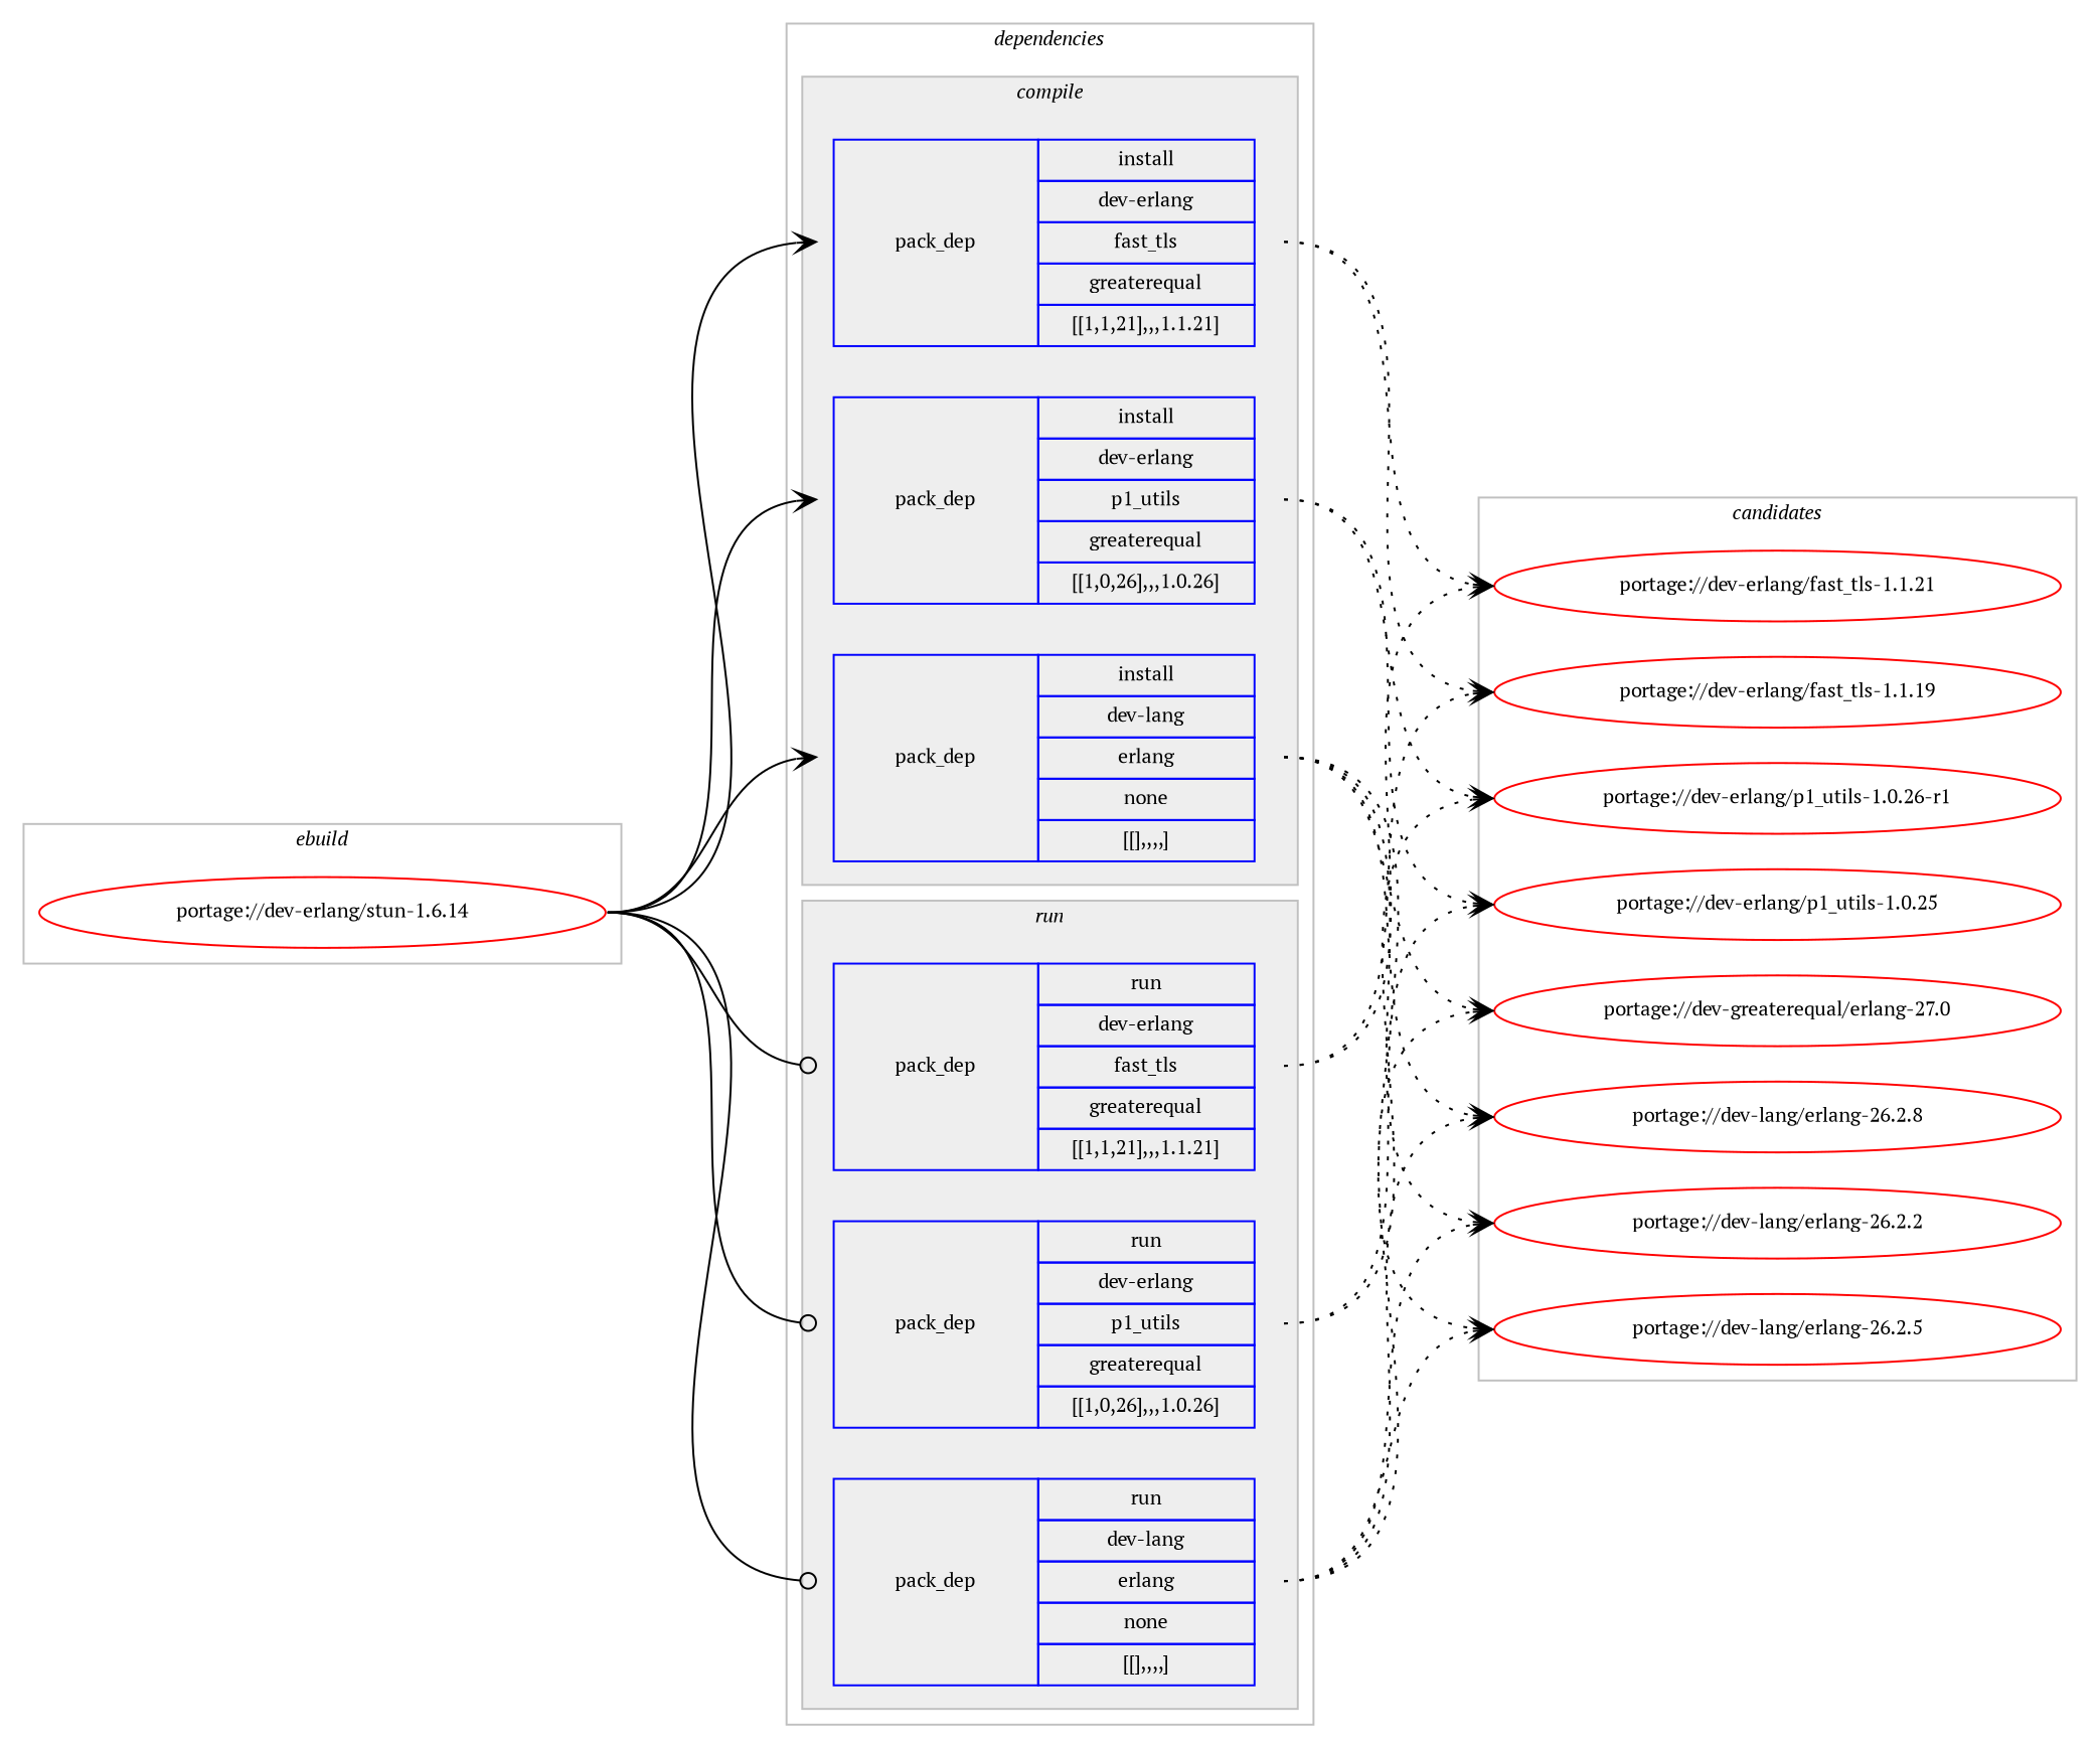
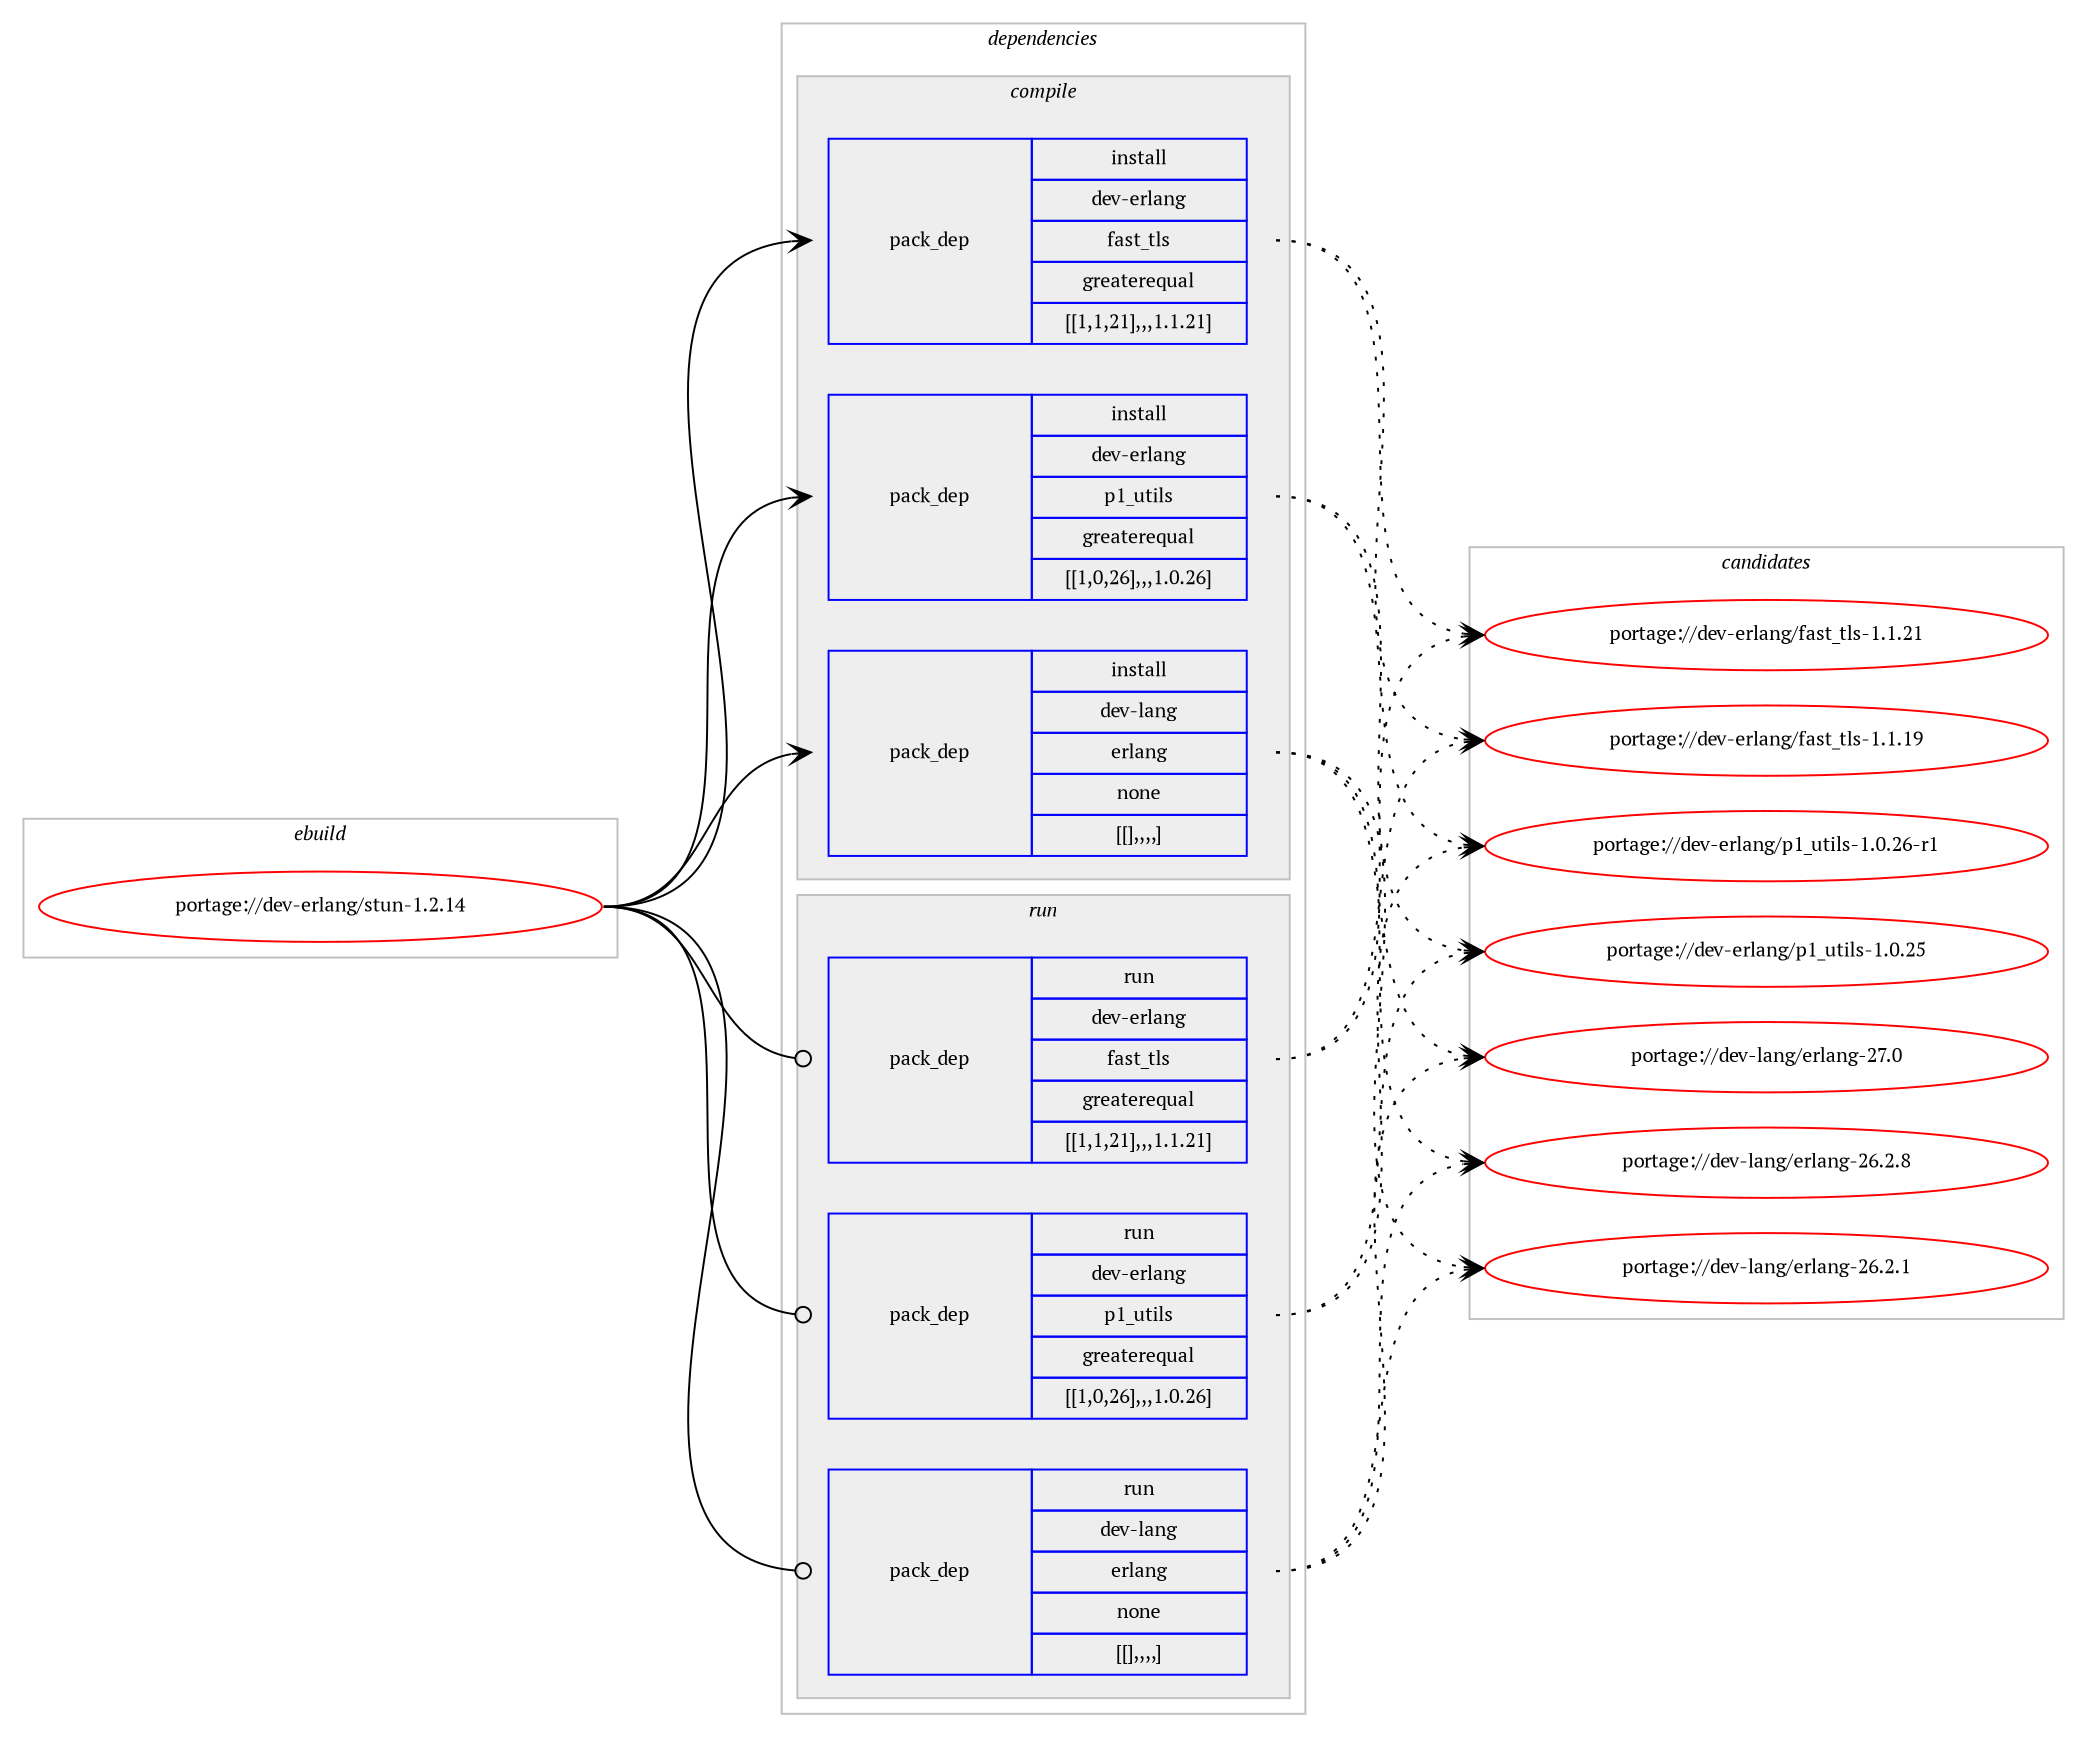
  digraph {
    compound=true
    concentrate=true
    fontname="PT Serif"
    fontsize=10
    newrank=true
    rankdir=LR
    ranksep=1.5
    node [color=red fontname="PT Serif" fontsize=10]
    edge [arrowhead=vee fontname="PT Serif" headport=w style=dotted tailport=e weight=100]
-   n1 [label="portage://dev-erlang/stun-1.6.14" width=4]
+   n1 [label="portage://dev-erlang/stun-1.2.14" width=4]
    n2 [color=blue label=<<TABLE BORDER="0" CELLBORDER="1" CELLSPACING="0" CELLPADDING="4" WIDTH="220"><TR><TD ROWSPAN="6" CELLPADDING="30">pack_dep</TD></TR><TR><TD WIDTH="110">install</TD></TR><TR><TD>dev-erlang</TD></TR><TR><TD>fast_tls</TD></TR><TR><TD>greaterequal</TD></TR><TR><TD>[[1,1,21],,,1.1.21]</TD></TR></TABLE>> shape=none]
    n3 [color=blue label=<<TABLE BORDER="0" CELLBORDER="1" CELLSPACING="0" CELLPADDING="4" WIDTH="220"><TR><TD ROWSPAN="6" CELLPADDING="30">pack_dep</TD></TR><TR><TD WIDTH="110">install</TD></TR><TR><TD>dev-erlang</TD></TR><TR><TD>p1_utils</TD></TR><TR><TD>greaterequal</TD></TR><TR><TD>[[1,0,26],,,1.0.26]</TD></TR></TABLE>> shape=none]
    n4 [color=blue label=<<TABLE BORDER="0" CELLBORDER="1" CELLSPACING="0" CELLPADDING="4" WIDTH="220"><TR><TD ROWSPAN="6" CELLPADDING="30">pack_dep</TD></TR><TR><TD WIDTH="110">install</TD></TR><TR><TD>dev-lang</TD></TR><TR><TD>erlang</TD></TR><TR><TD>none</TD></TR><TR><TD>[[],,,,]</TD></TR></TABLE>> shape=none]
    n5 [color=blue label=<<TABLE BORDER="0" CELLBORDER="1" CELLSPACING="0" CELLPADDING="4" WIDTH="220"><TR><TD ROWSPAN="6" CELLPADDING="30">pack_dep</TD></TR><TR><TD WIDTH="110">run</TD></TR><TR><TD>dev-erlang</TD></TR><TR><TD>fast_tls</TD></TR><TR><TD>greaterequal</TD></TR><TR><TD>[[1,1,21],,,1.1.21]</TD></TR></TABLE>> shape=none]
    n6 [color=blue label=<<TABLE BORDER="0" CELLBORDER="1" CELLSPACING="0" CELLPADDING="4" WIDTH="220"><TR><TD ROWSPAN="6" CELLPADDING="30">pack_dep</TD></TR><TR><TD WIDTH="110">run</TD></TR><TR><TD>dev-erlang</TD></TR><TR><TD>p1_utils</TD></TR><TR><TD>greaterequal</TD></TR><TR><TD>[[1,0,26],,,1.0.26]</TD></TR></TABLE>> shape=none]
    n7 [color=blue label=<<TABLE BORDER="0" CELLBORDER="1" CELLSPACING="0" CELLPADDING="4" WIDTH="220"><TR><TD ROWSPAN="6" CELLPADDING="30">pack_dep</TD></TR><TR><TD WIDTH="110">run</TD></TR><TR><TD>dev-lang</TD></TR><TR><TD>erlang</TD></TR><TR><TD>none</TD></TR><TR><TD>[[],,,,]</TD></TR></TABLE>> shape=none]
    n8 [label="portage://dev-erlang/fast_tls-1.1.21" width=4]
    n9 [label="portage://dev-erlang/fast_tls-1.1.19" width=4]
    n10 [label="portage://dev-erlang/p1_utils-1.0.26-r1" width=4]
    n11 [label="portage://dev-erlang/p1_utils-1.0.25" width=4]
-   n12 [label="portage://dev-greaterequal/erlang-27.0" width=4]
+   n12 [label="portage://dev-lang/erlang-27.0" width=4]
    n13 [label="portage://dev-lang/erlang-26.2.8" width=4]
-   n14 [label="portage://dev-lang/erlang-26.2.2" width=4]
-   n15 [label="portage://dev-lang/erlang-26.2.5" width=4]
+   n15 [label="portage://dev-lang/erlang-26.2.1" width=4]
    subgraph cluster_1 {
      color=gray
      label=<<i>ebuild</i>>
      n1
    }
    subgraph cluster_2 {
      color=gray
      label=<<i>dependencies</i>>
      subgraph cluster_3 {
        color=gray
        fillcolor="#eeeeee"
        label=<<i>compile</i>>
        style=filled
        subgraph sub_4 {
          color=gray
          fillcolor="#eeeeee"
          label=<<i>compile</i>>
          style=filled
          n2
        }
        subgraph sub_5 {
          color=gray
          fillcolor="#eeeeee"
          label=<<i>compile</i>>
          style=filled
          n3
        }
        subgraph sub_6 {
          color=gray
          fillcolor="#eeeeee"
          label=<<i>compile</i>>
          style=filled
          n4
        }
      }
      subgraph cluster_7 {
        color=gray
        fillcolor="#eeeeee"
        label=<<i>compile and run</i>>
        style=filled
      }
      subgraph cluster_8 {
        color=gray
        fillcolor="#eeeeee"
        label=<<i>run</i>>
        style=filled
        subgraph sub_9 {
          color=gray
          fillcolor="#eeeeee"
          label=<<i>run</i>>
          style=filled
          n5
        }
        subgraph sub_10 {
          color=gray
          fillcolor="#eeeeee"
          label=<<i>run</i>>
          style=filled
          n6
        }
        subgraph sub_11 {
          color=gray
          fillcolor="#eeeeee"
          label=<<i>run</i>>
          style=filled
          n7
        }
      }
    }
    subgraph cluster_12 {
      color=gray
      label=<<i>candidates</i>>
      rank=same
      subgraph sub_13 {
        color=black
        label=<<i>candidates</i>>
        nodesep=1
        rank=same
        n8
        n9
      }
      subgraph sub_14 {
        color=black
        label=<<i>candidates</i>>
        nodesep=1
        rank=same
        n10
        n11
      }
      subgraph sub_15 {
        color=black
        label=<<i>candidates</i>>
        nodesep=1
        rank=same
        n12
        n13
-       n14
        n15
      }
      subgraph sub_16 {
        color=black
        label=<<i>candidates</i>>
        nodesep=1
        rank=same
        n8
        n9
      }
      subgraph sub_17 {
        color=black
        label=<<i>candidates</i>>
        nodesep=1
        rank=same
        n10
        n11
      }
      subgraph sub_18 {
        color=black
        label=<<i>candidates</i>>
        nodesep=1
        rank=same
        n12
        n13
-       n14
        n15
      }
    }
    n1 -> n2 [style=solid weight=20]
    n1 -> n3 [style=solid weight=20]
    n1 -> n4 [style=solid weight=20]
    n1 -> n5 [arrowhead=odot style=solid weight=20]
    n1 -> n6 [arrowhead=odot style=solid weight=20]
    n1 -> n7 [arrowhead=odot style=solid weight=20]
    n2 -> n8
    n2 -> n9
    n3 -> n10
    n3 -> n11
    n4 -> n12
    n4 -> n13
-   n4 -> n14
    n4 -> n15
    n5 -> n8
    n5 -> n9
    n6 -> n10
    n6 -> n11
    n7 -> n12
    n7 -> n13
-   n7 -> n14
    n7 -> n15
  }
